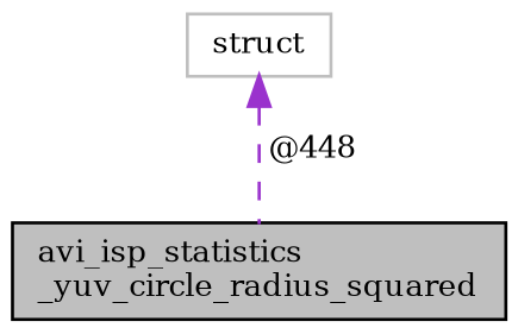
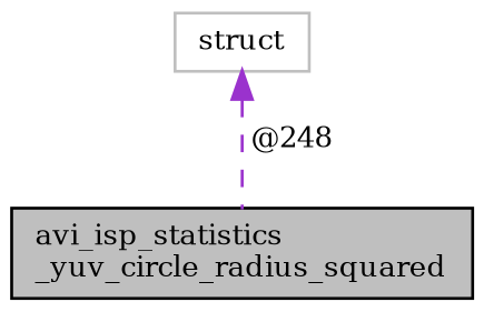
  digraph {
    fontname="DejaVu Serif"
    node [fontname="DejaVu Serif" fontsize=10 shape=record style=filled]
    n1 [color=black fillcolor=grey75 fontcolor=black height=0.2 label="avi_isp_statistics\l_yuv_circle_radius_squared" width=0.4]
    n2 [color=grey75 fillcolor=white height=0.2 label=struct width=0.4]
-   n2 -> n1 [color=darkorchid3 dir=back fontname="DejaVu Serif" fontsize=10 label=" @448" labelfontname=FreeSans labelfontsize=10 style=dashed]
+   n2 -> n1 [color=darkorchid3 dir=back fontname="DejaVu Serif" fontsize=10 label=" @248" labelfontname=FreeSans labelfontsize=10 style=dashed]
  }
